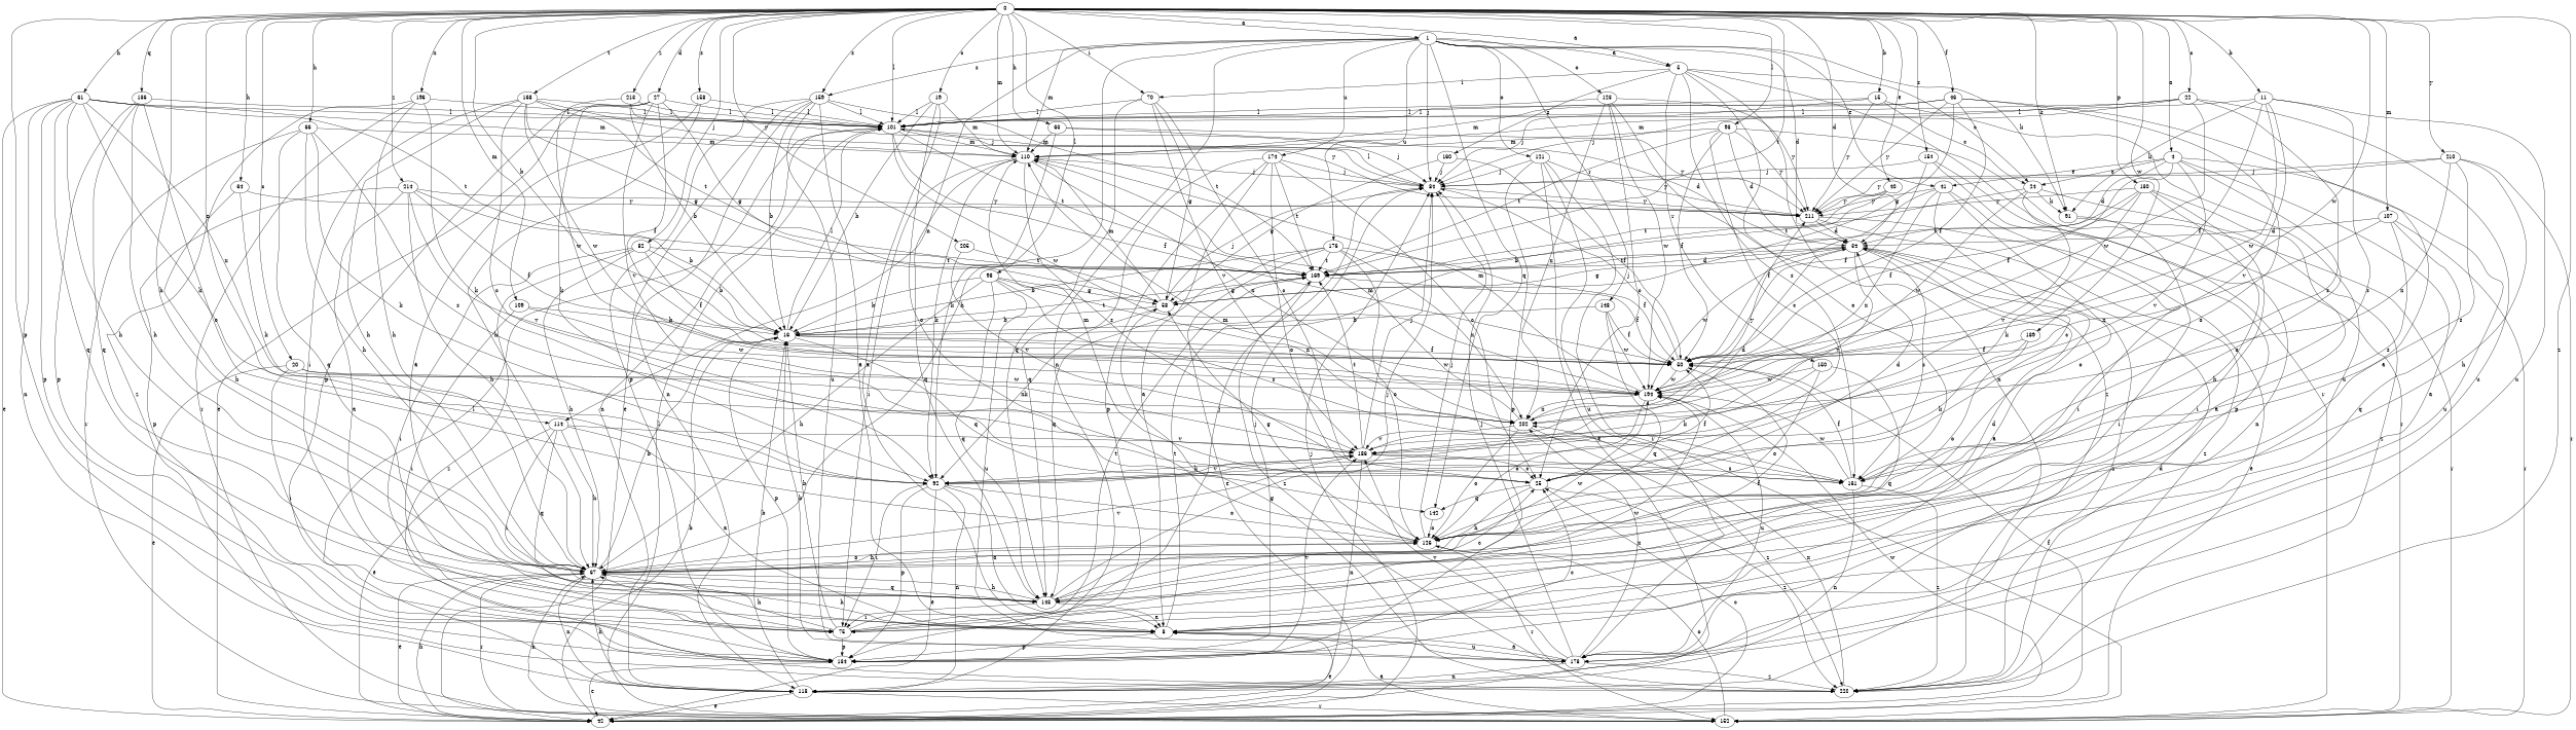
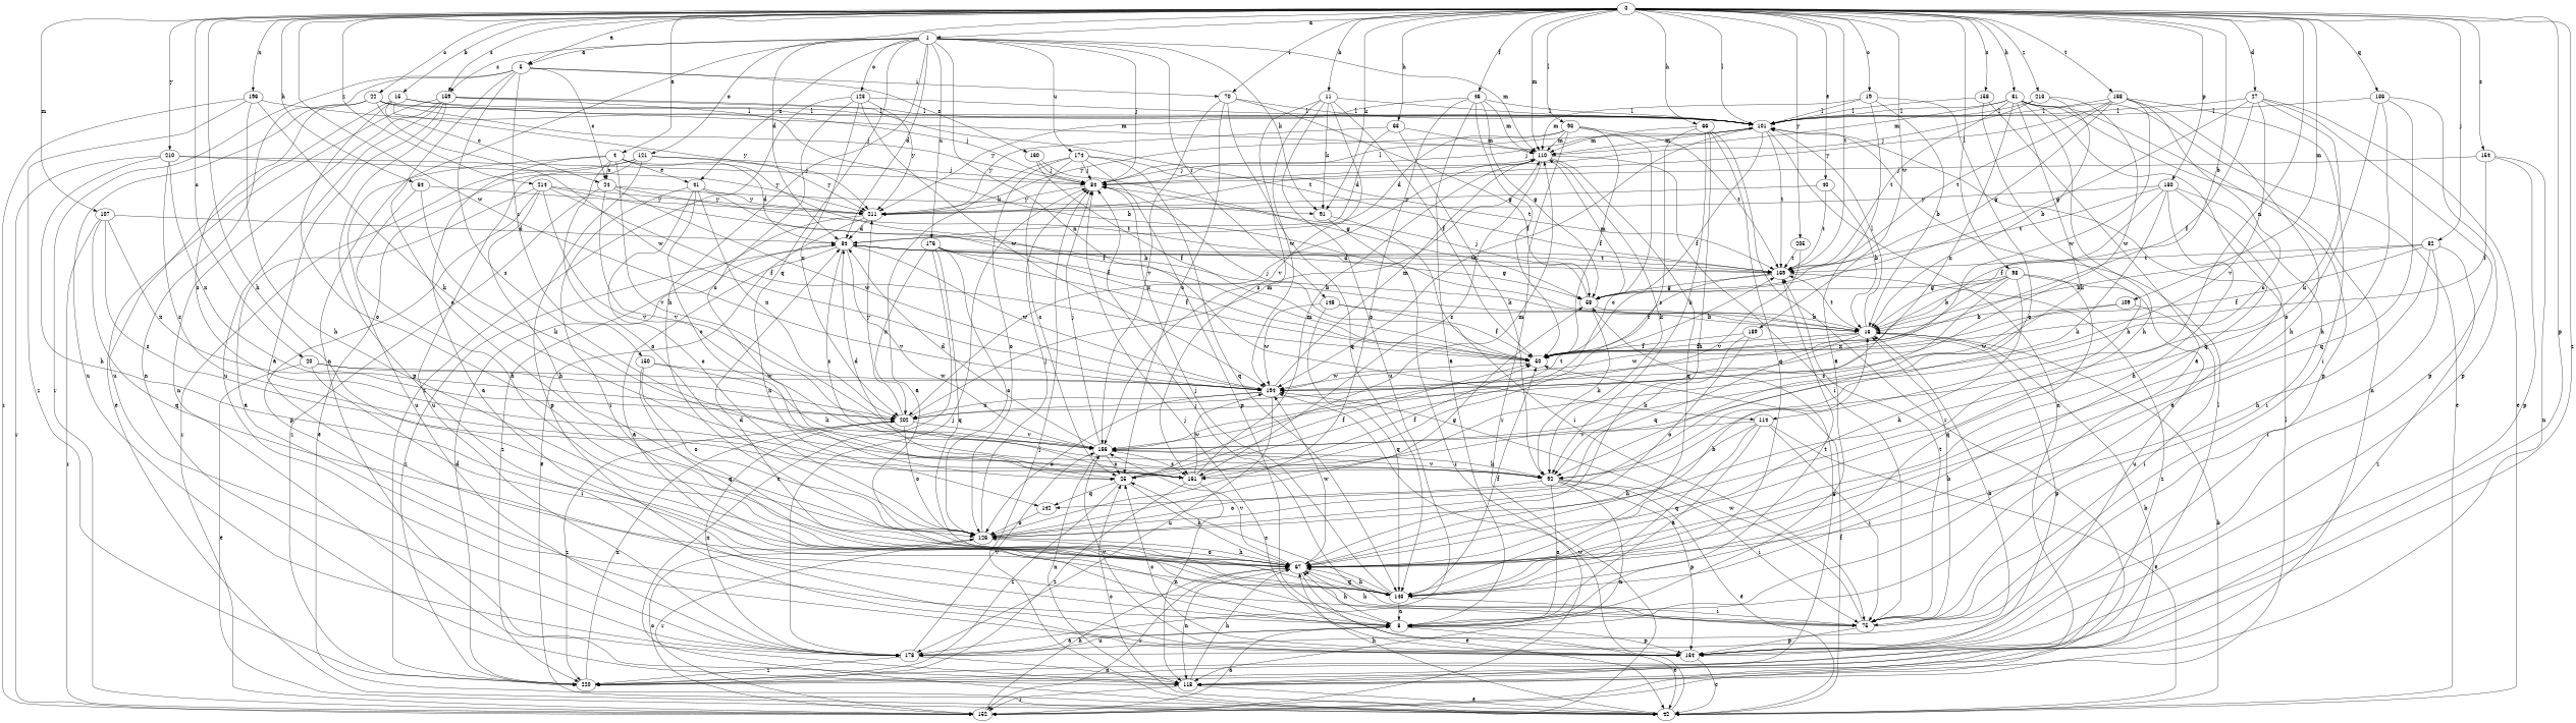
  strict digraph {
    0
    1
    4
    5
    11
    15
    16
    19
    20
    22
    27
    34
    40
    46
    61
    63
    64
    66
    67
    70
    82
    91
    93
    98
    101
    107
    109
    110
    114
    130
    134
    136
    154
    158
    159
    168
    169
    189
    194
    196
    205
    210
    213
    214
    220
    41
    84
    118
    121
    123
    142
    148
    174
    176
    8
    24
    50
    126
    178
    186
    150
    152
    160
    161
    211
    42
    75
    202
    58
    92
    143
    25
    0 -> 1 [label=a]
    0 -> 4 [label=a]
    0 -> 5 [label=a]
    0 -> 11 [label=b]
    0 -> 15 [label=b]
    0 -> 16 [label=b]
    0 -> 19 [label=c]
    0 -> 20 [label=c]
    0 -> 22 [label=c]
    0 -> 27 [label=d]
    0 -> 34 [label=d]
    0 -> 40 [label=e]
    0 -> 46 [label=f]
    0 -> 61 [label=h]
    0 -> 63 [label=h]
    0 -> 64 [label=h]
    0 -> 66 [label=h]
    0 -> 67 [label=h]
    0 -> 70 [label=i]
    0 -> 82 [label=j]
    0 -> 91 [label=k]
    0 -> 93 [label=l]
    0 -> 98 [label=l]
    0 -> 101 [label=l]
    0 -> 107 [label=m]
    0 -> 109 [label=m]
    0 -> 110 [label=m]
    0 -> 114 [label=n]
    0 -> 130 [label=p]
    0 -> 134 [label=p]
    0 -> 136 [label=q]
    0 -> 154 [label=s]
    0 -> 158 [label=s]
    0 -> 159 [label=s]
    0 -> 168 [label=t]
    0 -> 169 [label=t]
    0 -> 189 [label=w]
    0 -> 194 [label=w]
    0 -> 196 [label=x]
    0 -> 205 [label=y]
    0 -> 210 [label=y]
    0 -> 213 [label=z]
    0 -> 214 [label=z]
    0 -> 220 [label=z]
    1 -> 5 [label=a]
    1 -> 34 [label=d]
    1 -> 67 [label=h]
    1 -> 91 [label=k]
    1 -> 110 [label=m]
    1 -> 114 [label=n]
    1 -> 159 [label=s]
    1 -> 41 [label=e]
    1 -> 84 [label=j]
    1 -> 118 [label=n]
    1 -> 121 [label=o]
    1 -> 123 [label=o]
    1 -> 142 [label=q]
    1 -> 148 [label=r]
    1 -> 174 [label=u]
    1 -> 176 [label=u]
    4 -> 34 [label=d]
    4 -> 41 [label=e]
    4 -> 8 [label=a]
    4 -> 24 [label=c]
    4 -> 50 [label=f]
    4 -> 126 [label=o]
    4 -> 178 [label=u]
    4 -> 186 [label=v]
    5 -> 70 [label=i]
    5 -> 118 [label=n]
    5 -> 24 [label=c]
    5 -> 126 [label=o]
    5 -> 150 [label=r]
    5 -> 152 [label=r]
    5 -> 160 [label=s]
    5 -> 161 [label=s]
    11 -> 91 [label=k]
    11 -> 101 [label=l]
    11 -> 194 [label=w]
    11 -> 50 [label=f]
    11 -> 178 [label=u]
    11 -> 186 [label=v]
    11 -> 161 [label=s]
    15 -> 101 [label=l]
    15 -> 84 [label=j]
    15 -> 24 [label=c]
+   15 -> 126 [label=o]
    15 -> 178 [label=u]
    15 -> 211 [label=y]
    16 -> 101 [label=l]
    16 -> 134 [label=p]
    16 -> 169 [label=t]
    16 -> 194 [label=w]
    16 -> 142 [label=q]
    16 -> 50 [label=f]
    19 -> 16 [label=b]
    19 -> 101 [label=l]
    19 -> 110 [label=m]
    19 -> 8 [label=a]
    19 -> 126 [label=o]
    20 -> 194 [label=w]
    20 -> 42 [label=e]
    20 -> 75 [label=i]
    20 -> 202 [label=x]
    22 -> 101 [label=l]
    22 -> 110 [label=m]
    22 -> 194 [label=w]
    22 -> 84 [label=j]
    22 -> 178 [label=u]
    22 -> 161 [label=s]
    27 -> 101 [label=l]
    27 -> 134 [label=p]
    27 -> 50 [label=f]
    27 -> 186 [label=v]
    27 -> 42 [label=e]
    27 -> 58 [label=g]
    27 -> 92 [label=k]
    34 -> 169 [label=t]
    34 -> 194 [label=w]
    34 -> 220 [label=z]
    34 -> 8 [label=a]
    34 -> 186 [label=v]
    34 -> 161 [label=s]
    34 -> 58 [label=g]
    40 -> 16 [label=b]
    40 -> 169 [label=t]
    40 -> 211 [label=y]
    46 -> 101 [label=l]
    46 -> 110 [label=m]
    46 -> 8 [label=a]
    46 -> 50 [label=f]
    46 -> 126 [label=o]
    46 -> 211 [label=y]
    46 -> 58 [label=g]
    61 -> 67 [label=h]
    61 -> 101 [label=l]
    61 -> 110 [label=m]
    61 -> 134 [label=p]
    61 -> 169 [label=t]
    61 -> 118 [label=n]
    61 -> 42 [label=e]
    61 -> 202 [label=x]
    61 -> 92 [label=k]
    61 -> 143 [label=q]
    63 -> 34 [label=d]
    63 -> 110 [label=m]
    63 -> 211 [label=y]
    63 -> 92 [label=k]
    64 -> 67 [label=h]
    64 -> 211 [label=y]
    64 -> 92 [label=k]
    66 -> 67 [label=h]
    66 -> 110 [label=m]
    66 -> 152 [label=r]
    66 -> 161 [label=s]
    66 -> 92 [label=k]
    66 -> 143 [label=q]
    67 -> 16 [label=b]
    67 -> 194 [label=w]
    67 -> 118 [label=n]
    67 -> 126 [label=o]
    67 -> 186 [label=v]
    67 -> 152 [label=r]
    67 -> 42 [label=e]
    67 -> 143 [label=q]
    70 -> 101 [label=l]
    70 -> 186 [label=v]
    70 -> 58 [label=g]
    70 -> 143 [label=q]
    70 -> 25 [label=c]
    82 -> 16 [label=b]
    82 -> 67 [label=h]
    82 -> 169 [label=t]
    82 -> 220 [label=z]
    82 -> 50 [label=f]
    82 -> 75 [label=i]
    91 -> 152 [label=r]
    91 -> 75 [label=i]
    93 -> 34 [label=d]
    93 -> 110 [label=m]
    93 -> 169 [label=t]
    93 -> 50 [label=f]
    93 -> 152 [label=r]
    93 -> 211 [label=y]
    93 -> 25 [label=c]
    98 -> 16 [label=b]
    98 -> 67 [label=h]
    98 -> 178 [label=u]
    98 -> 161 [label=s]
    98 -> 202 [label=x]
    98 -> 58 [label=g]
    98 -> 143 [label=q]
    101 -> 110 [label=m]
    101 -> 169 [label=t]
    101 -> 194 [label=w]
    101 -> 84 [label=j]
    101 -> 118 [label=n]
    101 -> 50 [label=f]
    107 -> 34 [label=d]
    107 -> 152 [label=r]
    107 -> 161 [label=s]
    107 -> 202 [label=x]
    107 -> 143 [label=q]
    109 -> 16 [label=b]
    109 -> 194 [label=w]
    109 -> 75 [label=i]
    110 -> 84 [label=j]
    110 -> 161 [label=s]
    110 -> 75 [label=i]
    110 -> 202 [label=x]
    110 -> 92 [label=k]
    110 -> 143 [label=q]
    114 -> 67 [label=h]
    114 -> 8 [label=a]
    114 -> 186 [label=v]
    114 -> 42 [label=e]
    114 -> 75 [label=i]
    114 -> 143 [label=q]
    130 -> 67 [label=h]
    130 -> 169 [label=t]
    130 -> 8 [label=a]
    130 -> 50 [label=f]
    130 -> 211 [label=y]
    130 -> 75 [label=i]
    130 -> 92 [label=k]
    134 -> 84 [label=j]
    134 -> 186 [label=v]
    134 -> 42 [label=e]
    134 -> 25 [label=c]
    136 -> 67 [label=h]
    136 -> 101 [label=l]
    136 -> 134 [label=p]
    136 -> 126 [label=o]
    136 -> 143 [label=q]
    154 -> 134 [label=p]
    154 -> 84 [label=j]
    154 -> 118 [label=n]
    154 -> 50 [label=f]
    158 -> 67 [label=h]
    158 -> 101 [label=l]
    158 -> 8 [label=a]
    159 -> 16 [label=b]
    159 -> 101 [label=l]
    159 -> 134 [label=p]
    159 -> 169 [label=t]
    159 -> 118 [label=n]
    159 -> 8 [label=a]
    159 -> 178 [label=u]
    159 -> 42 [label=e]
    168 -> 67 [label=h]
    168 -> 101 [label=l]
    168 -> 169 [label=t]
    168 -> 194 [label=w]
    168 -> 211 [label=y]
    168 -> 75 [label=i]
    168 -> 58 [label=g]
    168 -> 25 [label=c]
    169 -> 34 [label=d]
    169 -> 220 [label=z]
    169 -> 50 [label=f]
    169 -> 58 [label=g]
    189 -> 50 [label=f]
    189 -> 126 [label=o]
    189 -> 92 [label=k]
    194 -> 110 [label=m]
    194 -> 126 [label=o]
    194 -> 178 [label=u]
    194 -> 202 [label=x]
    196 -> 67 [label=h]
    196 -> 101 [label=l]
    196 -> 220 [label=z]
    196 -> 152 [label=r]
    196 -> 92 [label=k]
    205 -> 169 [label=t]
    205 -> 186 [label=v]
    210 -> 67 [label=h]
    210 -> 84 [label=j]
    210 -> 152 [label=r]
    210 -> 161 [label=s]
    210 -> 211 [label=y]
    210 -> 202 [label=x]
    213 -> 16 [label=b]
    213 -> 101 [label=l]
    213 -> 194 [label=w]
    213 -> 84 [label=j]
    214 -> 16 [label=b]
    214 -> 67 [label=h]
    214 -> 134 [label=p]
    214 -> 8 [label=a]
    214 -> 50 [label=f]
    214 -> 186 [label=v]
    214 -> 211 [label=y]
    220 -> 34 [label=d]
    220 -> 202 [label=x]
    220 -> 58 [label=g]
    41 -> 50 [label=f]
    41 -> 126 [label=o]
    41 -> 211 [label=y]
    41 -> 75 [label=i]
    41 -> 202 [label=x]
    41 -> 25 [label=c]
    84 -> 101 [label=l]
    84 -> 211 [label=y]
    118 -> 16 [label=b]
    118 -> 67 [label=h]
    118 -> 101 [label=l]
    118 -> 152 [label=r]
    118 -> 42 [label=e]
    121 -> 134 [label=p]
    121 -> 84 [label=j]
    121 -> 178 [label=u]
    121 -> 152 [label=r]
    121 -> 211 [label=y]
    121 -> 42 [label=e]
    123 -> 101 [label=l]
    123 -> 194 [label=w]
    123 -> 220 [label=z]
    123 -> 211 [label=y]
    123 -> 202 [label=x]
    123 -> 25 [label=c]
    142 -> 126 [label=o]
    148 -> 16 [label=b]
    148 -> 194 [label=w]
    148 -> 50 [label=f]
    148 -> 143 [label=q]
    174 -> 134 [label=p]
    174 -> 169 [label=t]
    174 -> 84 [label=j]
    174 -> 8 [label=a]
    174 -> 126 [label=o]
    174 -> 143 [label=q]
    174 -> 25 [label=c]
    176 -> 16 [label=b]
    176 -> 169 [label=t]
    176 -> 50 [label=f]
    176 -> 126 [label=o]
    176 -> 42 [label=e]
    176 -> 202 [label=x]
    176 -> 143 [label=q]
    8 -> 67 [label=h]
    8 -> 134 [label=p]
    8 -> 169 [label=t]
    8 -> 178 [label=u]
    8 -> 42 [label=e]
    24 -> 91 [label=k]
    24 -> 169 [label=t]
    24 -> 194 [label=w]
    24 -> 220 [label=z]
    24 -> 186 [label=v]
    50 -> 194 [label=w]
    50 -> 84 [label=j]
    126 -> 67 [label=h]
    126 -> 84 [label=j]
    126 -> 152 [label=r]
    126 -> 58 [label=g]
    178 -> 16 [label=b]
    178 -> 220 [label=z]
    178 -> 84 [label=j]
    178 -> 118 [label=n]
    178 -> 8 [label=a]
    178 -> 186 [label=v]
    178 -> 202 [label=x]
    186 -> 34 [label=d]
    186 -> 169 [label=t]
    186 -> 84 [label=j]
    186 -> 118 [label=n]
    186 -> 161 [label=s]
    186 -> 92 [label=k]
    186 -> 25 [label=c]
    150 -> 194 [label=w]
    150 -> 126 [label=o]
    150 -> 92 [label=k]
    150 -> 143 [label=q]
    152 -> 67 [label=h]
    152 -> 101 [label=l]
    152 -> 8 [label=a]
    152 -> 126 [label=o]
    160 -> 84 [label=j]
    160 -> 50 [label=f]
    160 -> 58 [label=g]
    161 -> 110 [label=m]
    161 -> 194 [label=w]
    161 -> 220 [label=z]
    161 -> 118 [label=n]
    161 -> 50 [label=f]
    211 -> 34 [label=d]
    211 -> 220 [label=z]
    211 -> 42 [label=e]
    42 -> 16 [label=b]
    42 -> 67 [label=h]
    42 -> 194 [label=w]
    42 -> 84 [label=j]
    42 -> 50 [label=f]
    42 -> 25 [label=c]
    75 -> 16 [label=b]
    75 -> 67 [label=h]
    75 -> 134 [label=p]
    75 -> 169 [label=t]
    75 -> 194 [label=w]
    75 -> 84 [label=j]
    202 -> 110 [label=m]
    202 -> 220 [label=z]
    202 -> 126 [label=o]
    202 -> 186 [label=v]
    202 -> 211 [label=y]
    58 -> 16 [label=b]
    58 -> 110 [label=m]
    58 -> 84 [label=j]
    58 -> 92 [label=k]
    92 -> 134 [label=p]
    92 -> 118 [label=n]
    92 -> 8 [label=a]
    92 -> 126 [label=o]
    92 -> 186 [label=v]
    92 -> 42 [label=e]
    92 -> 75 [label=i]
    143 -> 34 [label=d]
    143 -> 67 [label=h]
    143 -> 84 [label=j]
    143 -> 8 [label=a]
    143 -> 50 [label=f]
    143 -> 75 [label=i]
    143 -> 25 [label=c]
    25 -> 34 [label=d]
    25 -> 67 [label=h]
    25 -> 110 [label=m]
    25 -> 220 [label=z]
    25 -> 142 [label=q]
    25 -> 50 [label=f]
  }
